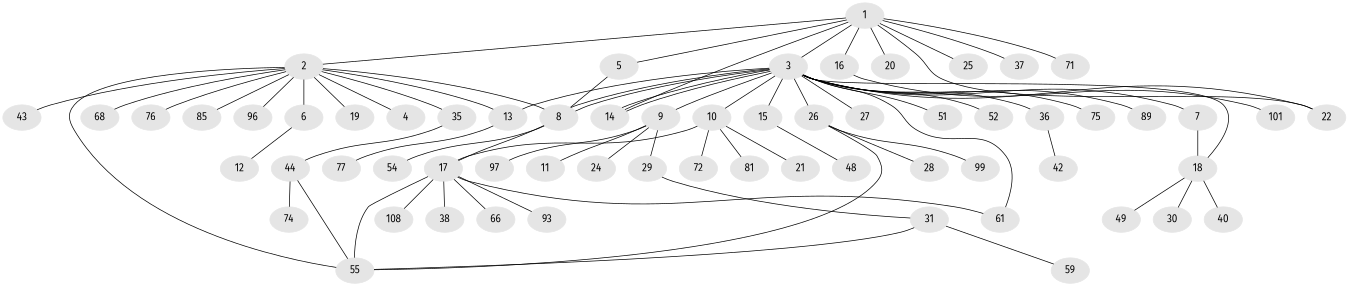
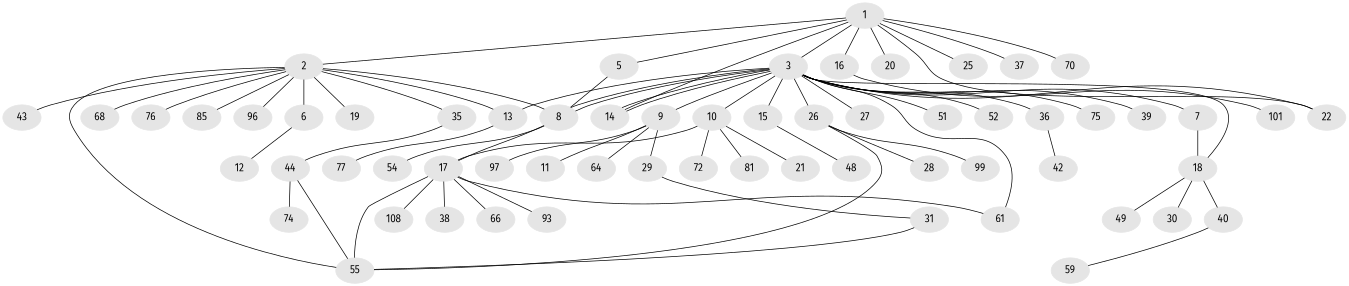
  graph {
    fontname="Fira Sans"
    node [color=gray90 fontname="Fira Sans" style=filled]
    edge [fontname="Fira Sans"]
    1
    2
    3
    5 [super="+43"]
    14 [super="+94"]
    16
    20
    22 [super="+91+23"]
    25
    37 [super="+45"]
-   71
-   4
+   71 [label=70]
    6
    8 [super="+32+100+79+56+41"]
    13
    19 [super="+102"]
    35 [super="+83"]
    n18 [label=43 super="+64"]
    55 [super="+63"]
    68
    76
    85
    n23 [label=96]
    7
    9
    10
    15 [super="+88"]
    18 [super="+70+103+62+107+73+46"]
    26
    27
    36 [super="+65+106"]
    51
    52 [super="+104+105"]
    61
    75
-   89
+   89 [label=39]
    101
    12
    17 [super="+33+34"]
    54
    n41 [label=77]
    44
    11
-   24
+   24 [label=64]
    29
    n46 [label=97]
    21
    72
    81 [super="+96"]
    48
    30 [super="+50+80"]
    40
    49
    28
    n55 [label=99]
    42
    38
    66 [super="+99"]
    93
    108
    31 [super="+82+58+98"]
    59
    74
    1 -- 2
    1 -- 3
    1 -- 5
    1 -- 14
    1 -- 16
    1 -- 20
    1 -- 22
    1 -- 25
    1 -- 37
    1 -- 71
-   2 -- 4
    2 -- 6
    2 -- 8
    2 -- 13
    2 -- 19
    2 -- 35
    2 -- n18
    2 -- 55
    2 -- 68
    2 -- 76
    2 -- 85
    2 -- n23
    3 -- 14
    3 -- 14
    3 -- 22
    3 -- 8 [weight=3]
    3 -- 8
    3 -- 13
    3 -- 7
    3 -- 9
    3 -- 10
    3 -- 15
    3 -- 18
    3 -- 26
    3 -- 27
    3 -- 36
    3 -- 51
    3 -- 52
    3 -- 61
    3 -- 75
    3 -- 89
    5 -- 8
    16 -- 101
    6 -- 12
    8 -- 17
    8 -- 54
    13 -- n41
    35 -- 44
    7 -- 18
    9 -- 11
    9 -- 24
    9 -- 29
    9 -- n46
    10 -- 17
    10 -- 21
    10 -- 72
    10 -- 81
    15 -- 48
    18 -- 30
    18 -- 40
    18 -- 49
    26 -- 55
    26 -- 28
    26 -- n55
    36 -- 42
    17 -- 55
    17 -- 61
    17 -- 38
    17 -- 66
    17 -- 93
    17 -- 108
    44 -- 55
    44 -- 74
    29 -- 31
    31 -- 55
-   31 -- 59
+   40 -- 59
  }
